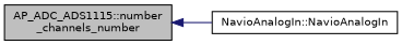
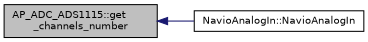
  digraph {
    rankdir=LR
    node [color=black fontname=Helvetica fontsize=10 shape=record style=filled]
-   n1 [fillcolor=grey75 fontcolor=black height=0.2 label="AP_ADC_ADS1115::number\l_channels_number" width=0.4]
+   n1 [fillcolor=grey75 fontcolor=black height=0.2 label="AP_ADC_ADS1115::get\l_channels_number" width=0.4]
    n2 [fillcolor=white height=0.2 label="NavioAnalogIn::NavioAnalogIn" width=0.4]
    n1 -> n2 [color=midnightblue dir=back fontname=Helvetica fontsize=10 labelfontname=Helvetica labelfontsize=10 style=solid]
  }
